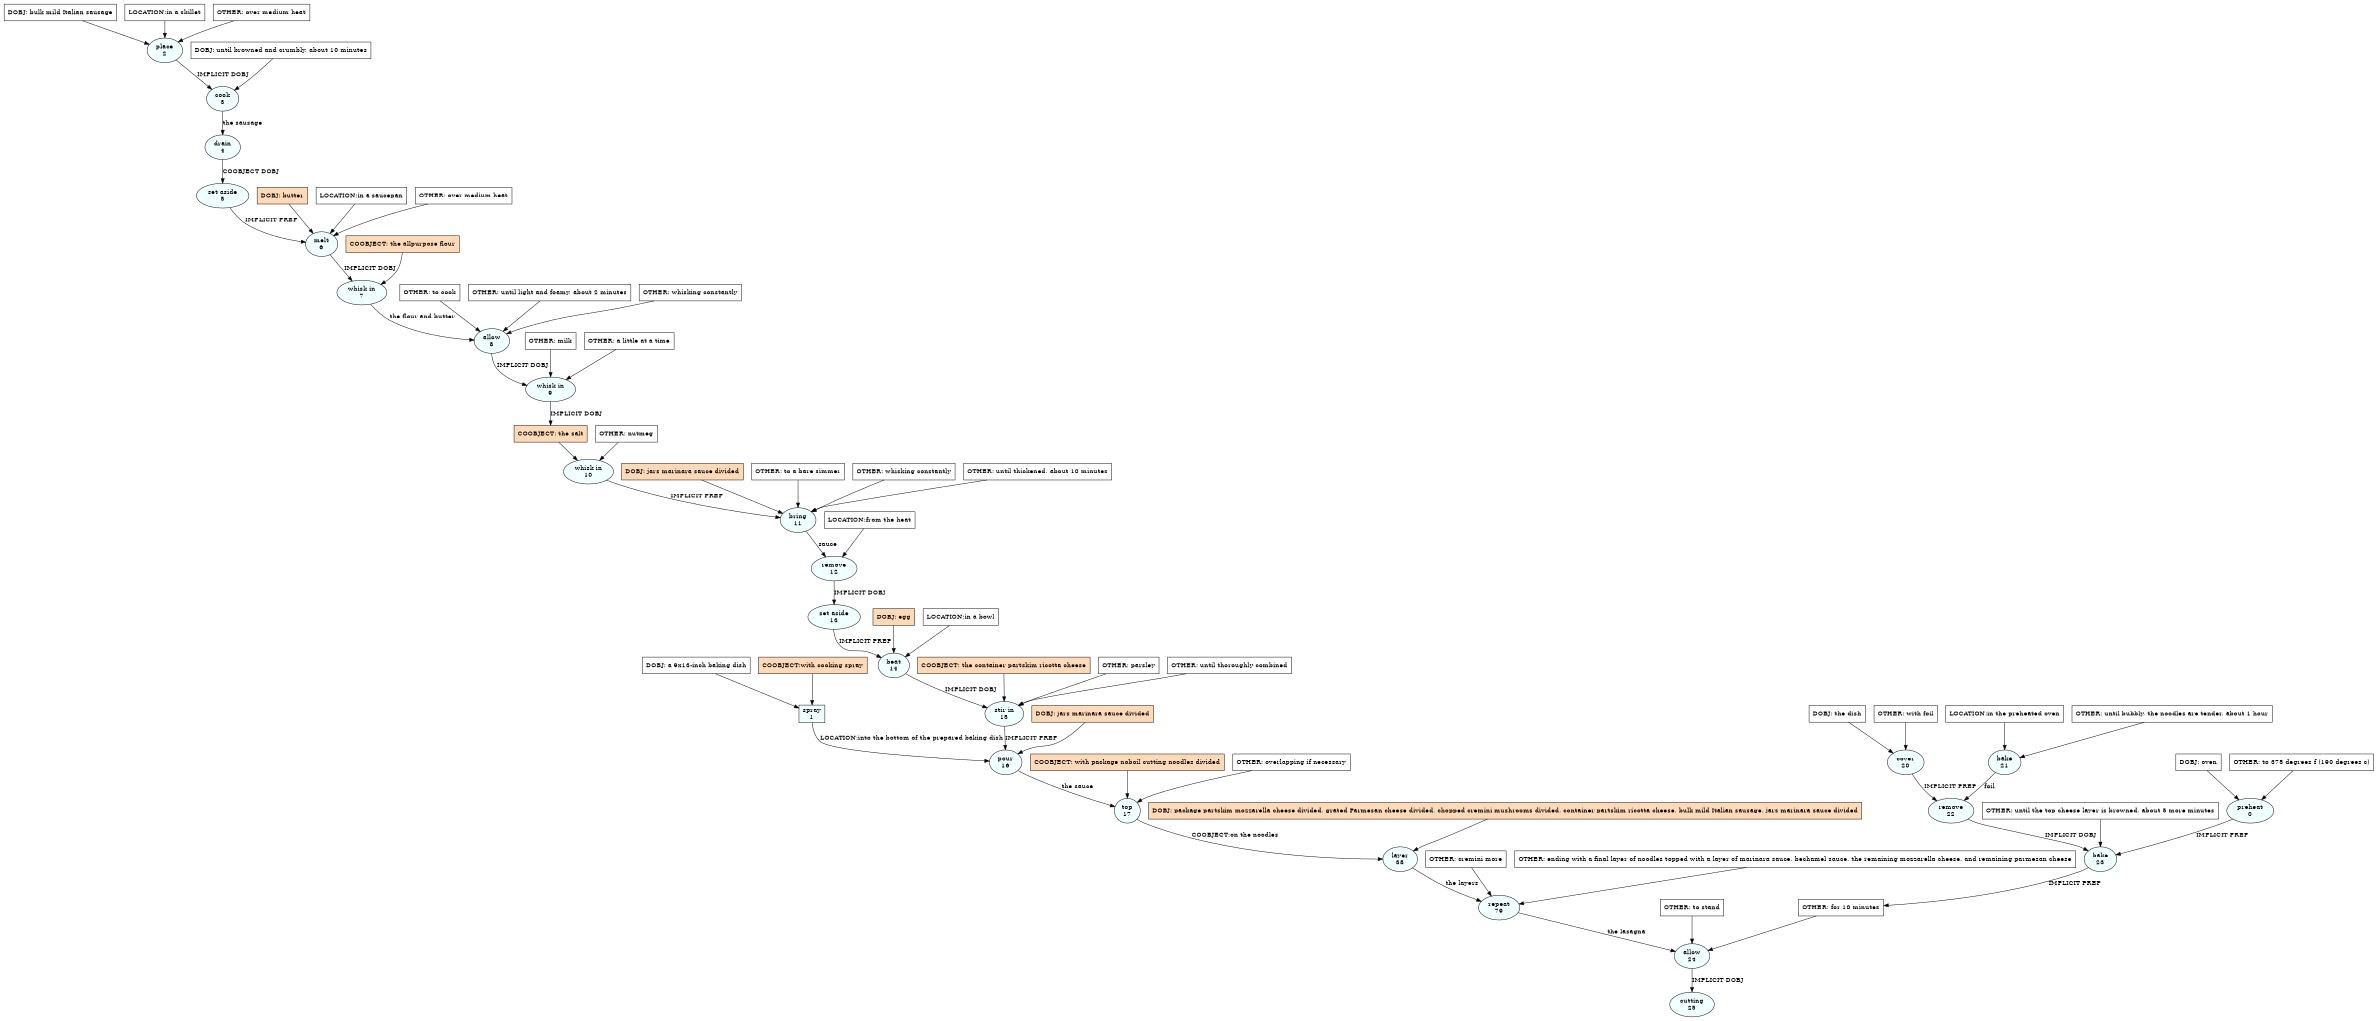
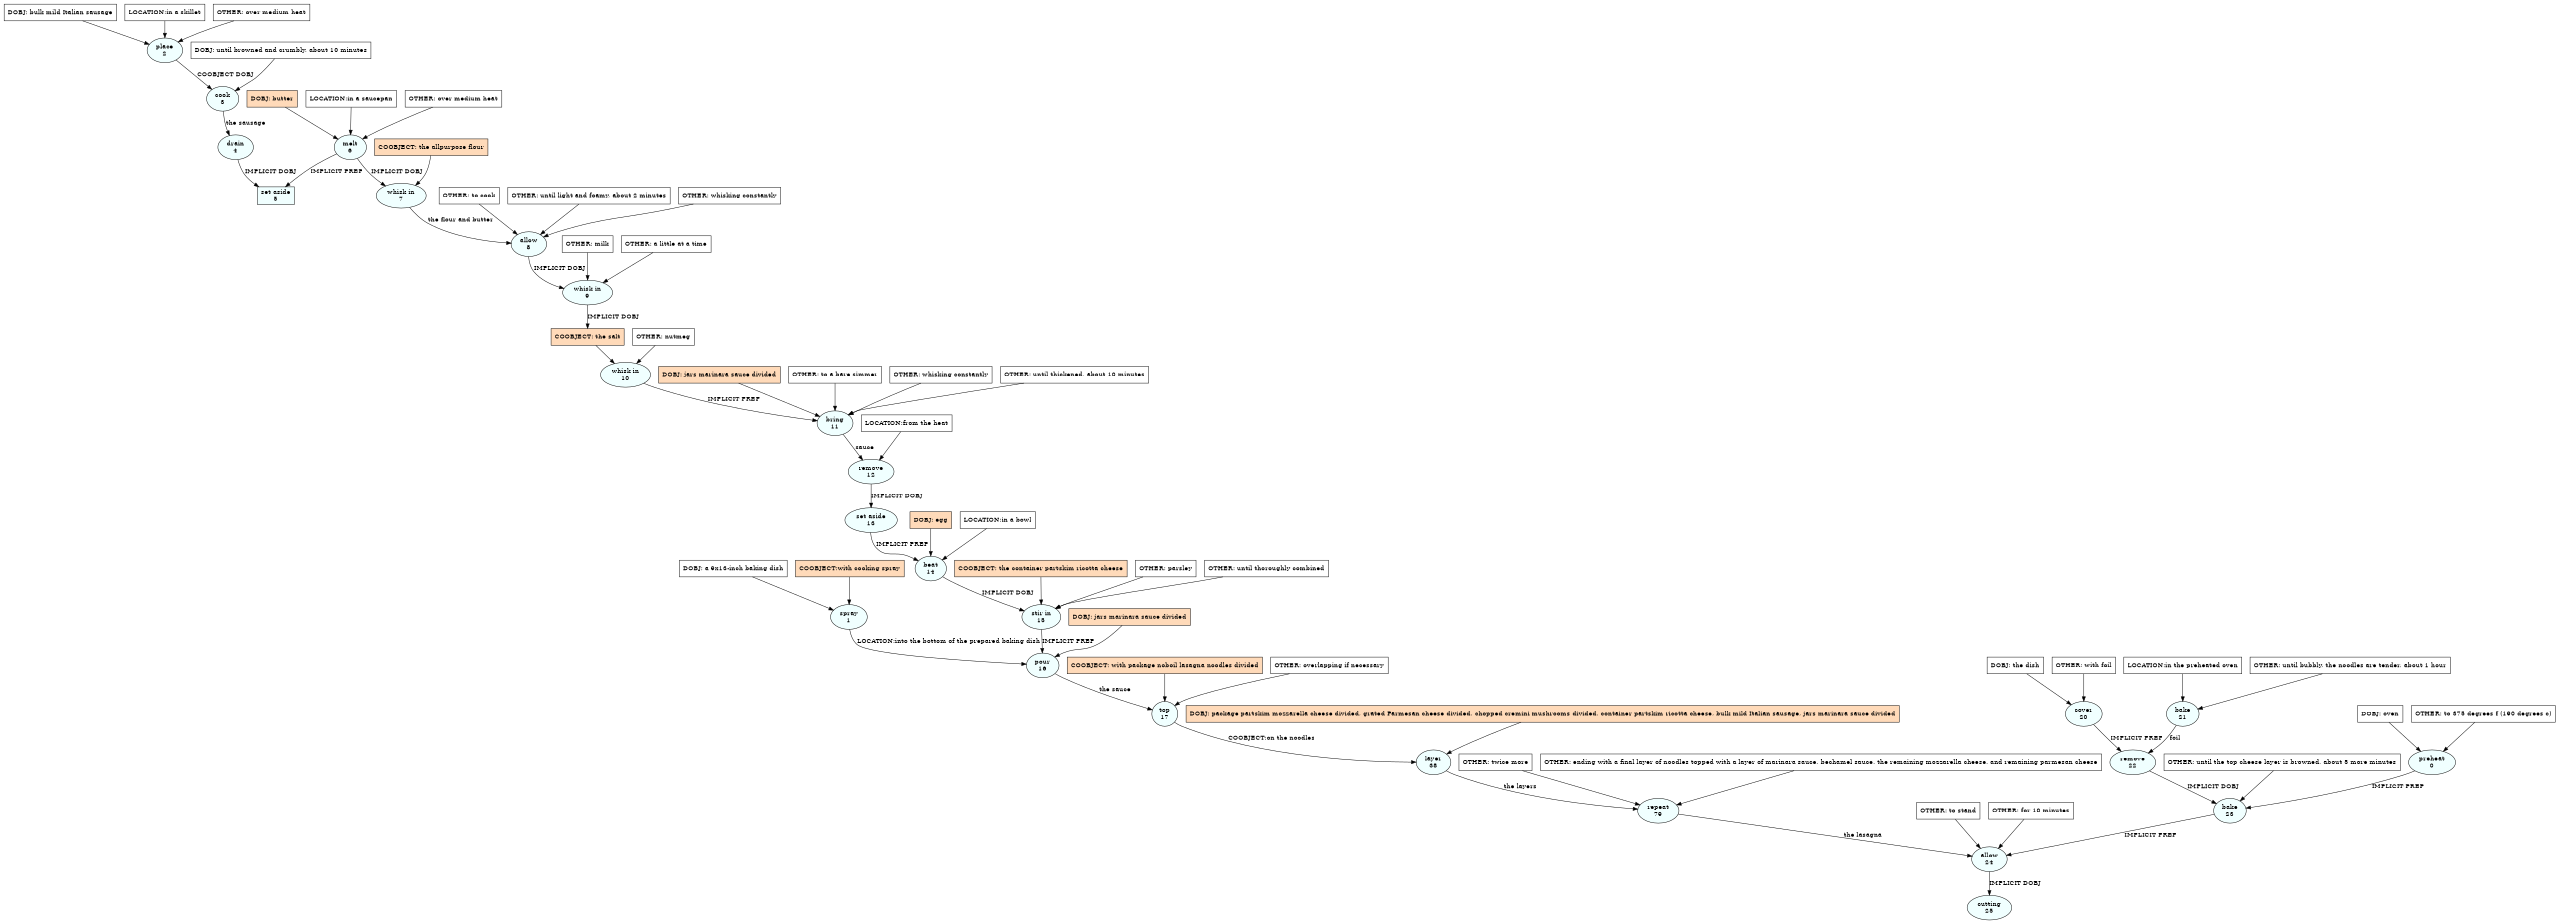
  digraph {
    node [fillcolor=white shape=box style=filled]
    n1 [fillcolor=azure label="preheat\n0" shape=oval]
    n2 [fillcolor=azure label="bake\n23" shape=oval]
    n3 [fillcolor=azure label="allow\n24" shape=oval]
-   n4 [fillcolor=azure label="spray\n1"]
+   n4 [fillcolor=azure label="spray\n1" shape=oval]
    n5 [fillcolor=azure label="pour\n16" shape=oval]
    n6 [fillcolor=azure label="top\n17" shape=oval]
    n7 [fillcolor=azure label="place\n2" shape=oval]
    n8 [fillcolor=azure label="cook\n3" shape=oval]
    n9 [fillcolor=azure label="drain\n4" shape=oval]
-   n10 [fillcolor=azure label="set aside\n5" shape=oval]
+   n10 [fillcolor=azure label="set aside\n5"]
    n11 [fillcolor=azure label="melt\n6" shape=oval]
    n12 [fillcolor=azure label="whisk in\n7" shape=oval]
    n13 [fillcolor=azure label="allow\n8" shape=oval]
    n14 [fillcolor=azure label="whisk in\n9" shape=oval]
    n15 [fillcolor=peachpuff label="COOBJECT: the salt"]
    n16 [fillcolor=azure label="whisk in\n10" shape=oval]
    n17 [fillcolor=azure label="bring\n11" shape=oval]
    n18 [fillcolor=azure label="remove\n12" shape=oval]
    n19 [fillcolor=azure label="set aside\n13" shape=oval]
    n20 [fillcolor=azure label="beat\n14" shape=oval]
    n21 [fillcolor=azure label="stir in\n15" shape=oval]
    n22 [fillcolor=azure label="layer\n38" shape=oval]
    n23 [fillcolor=azure label="repeat\n79" shape=oval]
    n24 [fillcolor=azure label="cutting\n25" shape=oval]
    n25 [fillcolor=azure label="cover\n20" shape=oval]
    n26 [fillcolor=azure label="remove\n22" shape=oval]
    n27 [fillcolor=azure label="bake\n21" shape=oval]
    n28 [label="LOCATION:in the preheated oven"]
    n29 [label="OTHER: until bubbly, the noodles are tender, about 1 hour"]
    n30 [label="DOBJ: oven"]
    n31 [label="OTHER: to 375 degrees f (190 degrees c)"]
    n32 [label="DOBJ: bulk mild Italian sausage"]
    n33 [label="LOCATION:in a skillet"]
    n34 [label="OTHER: over medium heat"]
    n35 [label="DOBJ: the dish"]
    n36 [label="OTHER: with foil"]
    n37 [label="DOBJ: a 9x13-inch baking dish"]
    n38 [fillcolor=peachpuff label="COOBJECT:with cooking spray"]
    n39 [label="DOBJ: until browned and crumbly, about 10 minutes"]
    n40 [fillcolor=peachpuff label="DOBJ: butter"]
    n41 [label="LOCATION:in a saucepan"]
    n42 [label="OTHER: over medium heat"]
    n43 [fillcolor=peachpuff label="COOBJECT: the allpurpose flour"]
    n44 [label="OTHER: to cook"]
    n45 [label="OTHER: until light and foamy, about 2 minutes"]
    n46 [label="OTHER: whisking constantly"]
    n47 [label="OTHER: milk"]
    n48 [label="OTHER: a little at a time"]
    n49 [label="OTHER: nutmeg"]
    n50 [fillcolor=peachpuff label="DOBJ: jars marinara sauce divided"]
    n51 [label="OTHER: to a bare simmer"]
    n52 [label="OTHER: whisking constantly"]
    n53 [label="OTHER: until thickened, about 10 minutes"]
    n54 [label="LOCATION:from the heat"]
    n55 [fillcolor=peachpuff label="DOBJ: egg"]
    n56 [label="LOCATION:in a bowl"]
    n57 [fillcolor=peachpuff label="COOBJECT: the container partskim ricotta cheese"]
    n58 [label="OTHER: parsley"]
    n59 [label="OTHER: until thoroughly combined"]
    n60 [fillcolor=peachpuff label="DOBJ: jars marinara sauce divided"]
-   n61 [fillcolor=peachpuff label="COOBJECT: with package noboil cutting noodles divided"]
+   n61 [fillcolor=peachpuff label="COOBJECT: with package noboil lasagna noodles divided"]
    n62 [label="OTHER: overlapping if necessary"]
    n63 [fillcolor=peachpuff label="DOBJ: package partskim mozzarella cheese divided, grated Parmesan cheese divided, chopped cremini mushrooms divided, container partskim ricotta cheese, bulk mild Italian sausage, jars marinara sauce divided"]
-   n64 [label="OTHER: cremini more"]
+   n64 [label="OTHER: twice more"]
    n65 [label="OTHER: ending with a final layer of noodles topped with a layer of marinara sauce, bechamel sauce, the remaining mozzarella cheese, and remaining parmesan cheese"]
    n66 [label="OTHER: until the top cheese layer is browned, about 5 more minutes"]
    n67 [label="OTHER: to stand"]
    n68 [label="OTHER: for 10 minutes"]
    n1 -> n2 [label="IMPLICIT PREP"]
-   n2 -> n68 [label="IMPLICIT PREP"]
+   n2 -> n3 [label="IMPLICIT PREP"]
    n3 -> n24 [label="IMPLICIT DOBJ"]
    n4 -> n5 [label="LOCATION:into the bottom of the prepared baking dish"]
    n5 -> n6 [label="the sauce"]
    n6 -> n22 [label="COOBJECT:on the noodles"]
-   n7 -> n8 [label="IMPLICIT DOBJ"]
+   n7 -> n8 [label="COOBJECT DOBJ"]
    n8 -> n9 [label="the sausage"]
-   n9 -> n10 [label="COOBJECT DOBJ"]
-   n10 -> n11 [label="IMPLICIT PREP"]
+   n9 -> n10 [label="IMPLICIT DOBJ"]
+   n11 -> n10 [label="IMPLICIT PREP"]
    n11 -> n12 [label="IMPLICIT DOBJ"]
    n12 -> n13 [label="the flour and butter"]
    n13 -> n14 [label="IMPLICIT DOBJ"]
    n14 -> n15 [label="IMPLICIT DOBJ"]
    n15 -> n16
    n16 -> n17 [label="IMPLICIT PREP"]
    n17 -> n18 [label=sauce]
    n18 -> n19 [label="IMPLICIT DOBJ"]
    n19 -> n20 [label="IMPLICIT PREP"]
    n20 -> n21 [label="IMPLICIT DOBJ"]
    n21 -> n5 [label="IMPLICIT PREP"]
    n22 -> n23 [label="the layers"]
    n23 -> n3 [label="the lasagna"]
    n25 -> n26 [label="IMPLICIT PREP"]
    n26 -> n2 [label="IMPLICIT DOBJ"]
    n27 -> n26 [label=foil]
    n28 -> n27
    n29 -> n27
    n30 -> n1
    n31 -> n1
    n32 -> n7
    n33 -> n7
    n34 -> n7
    n35 -> n25
    n36 -> n25
    n37 -> n4
    n38 -> n4
    n39 -> n8
    n40 -> n11
    n41 -> n11
    n42 -> n11
    n43 -> n12
    n44 -> n13
    n45 -> n13
    n46 -> n13
    n47 -> n14
    n48 -> n14
    n49 -> n16
    n50 -> n17
    n51 -> n17
    n52 -> n17
    n53 -> n17
    n54 -> n18
    n55 -> n20
    n56 -> n20
    n57 -> n21
    n58 -> n21
    n59 -> n21
    n60 -> n5
    n61 -> n6
    n62 -> n6
    n63 -> n22
    n64 -> n23
    n65 -> n23
    n66 -> n2
    n67 -> n3
    n68 -> n3
  }
